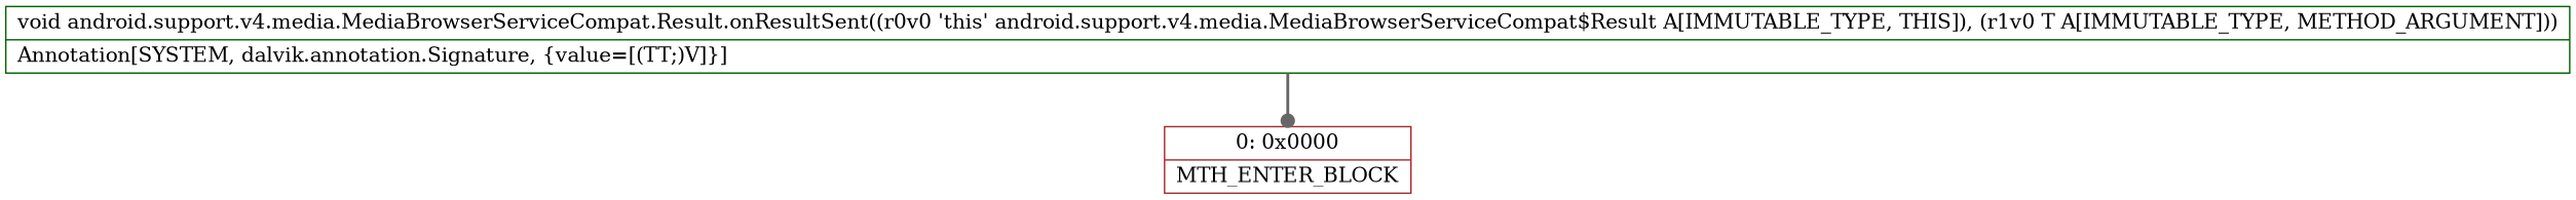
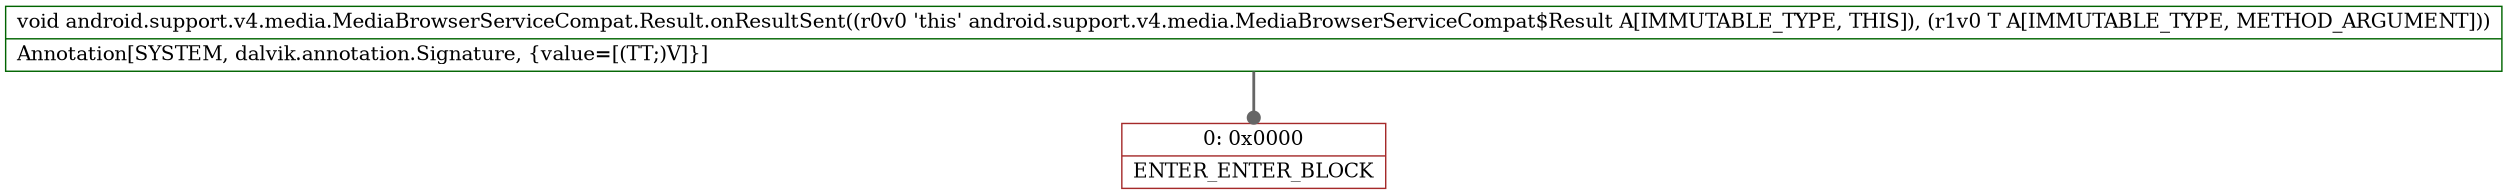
  digraph {
    node [shape=record]
-   n1 [color=brown label="{0\:\ 0x0000|MTH_ENTER_BLOCK\l}"]
+   n1 [color=brown label="{0\:\ 0x0000|ENTER_ENTER_BLOCK\l}"]
    n2 [label="{void android.support.v4.media.MediaBrowserServiceCompat.Result.onResultSent((r0v0 'this' android.support.v4.media.MediaBrowserServiceCompat$Result A[IMMUTABLE_TYPE, THIS]), (r1v0 T A[IMMUTABLE_TYPE, METHOD_ARGUMENT]))  | Annotation[SYSTEM, dalvik.annotation.Signature, \{value=[(TT;)V]\}]\l}" color=darkgreen]
    subgraph cluster_1 {
      label="R(0)"
    }
    n2 -> n1 [color=gray40 style=bold arrowhead=dot]
  }
